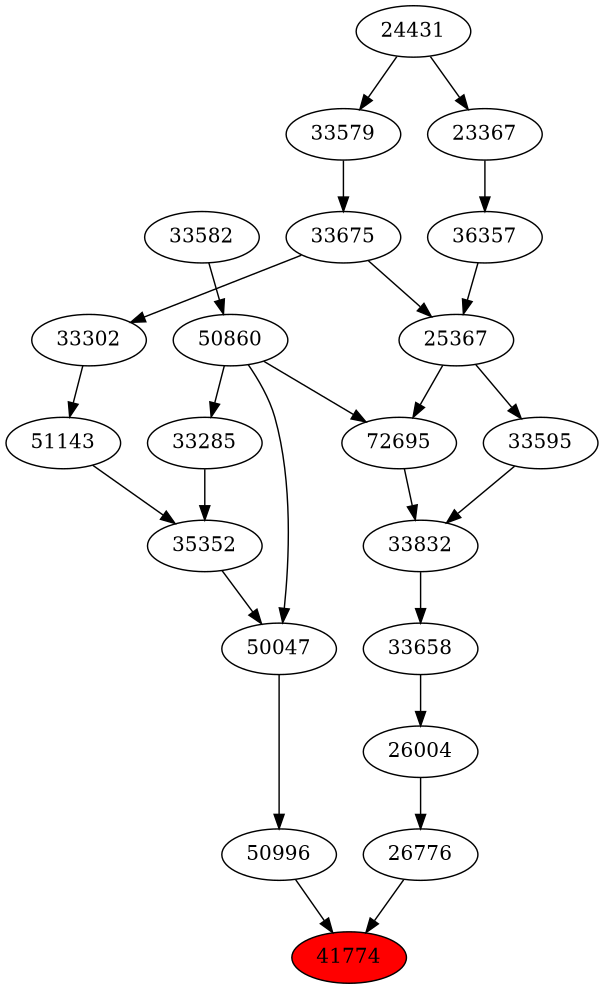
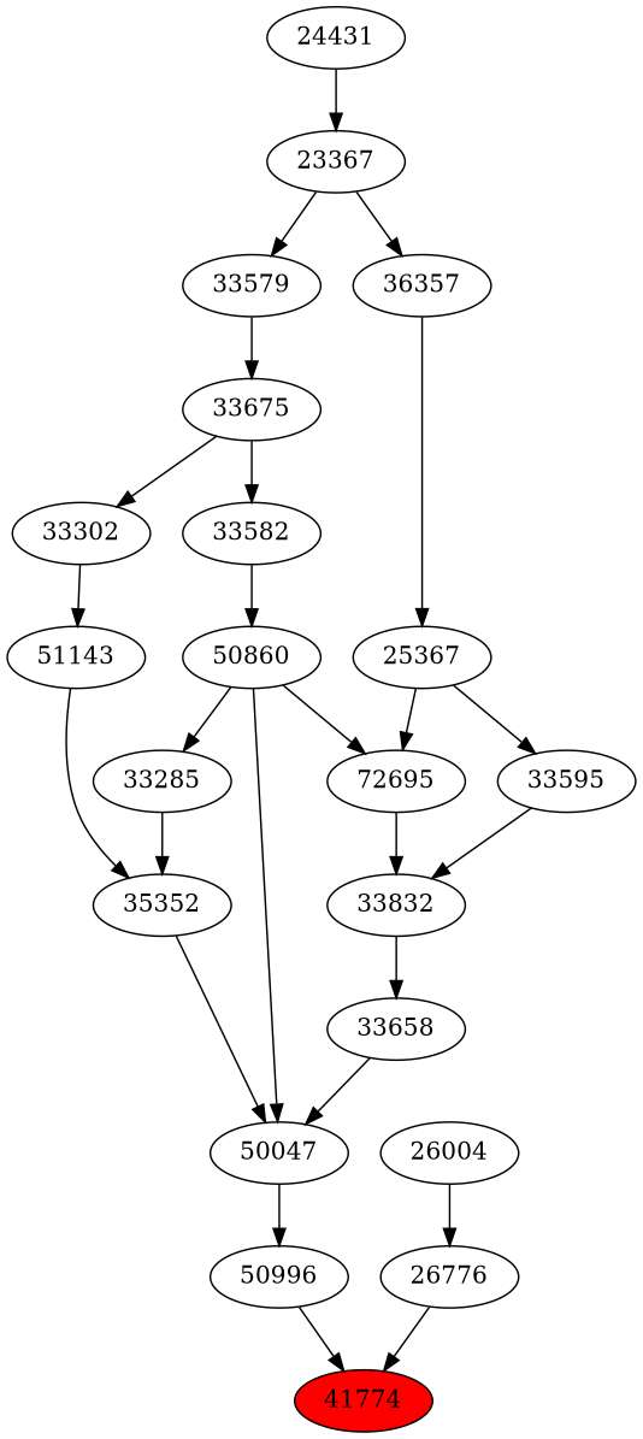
  strict digraph {
    n1 [fillcolor=red label=41774 style=filled]
    n2 [label=50996]
    n3 [label=26776]
    n4 [label=50047]
    n5 [label=26004]
    n6 [label=35352]
    n7 [label=50860]
    n8 [label=33285]
    n9 [label=72695]
    n10 [label=33832]
    n11 [label=33658]
    n12 [label=51143]
    n13 [label=33582]
    n14 [label=33302]
    n15 [label=33675]
    n16 [label=33595]
    n17 [label=33579]
    n18 [label=25367]
    n19 [label=23367]
    n20 [label=36357]
    n21 [label=24431]
    n2 -> n1
    n3 -> n1
    n4 -> n2
    n5 -> n3
    n6 -> n4
    n7 -> n4
    n7 -> n8
    n7 -> n9
    n8 -> n6
    n9 -> n10
    n10 -> n11
-   n11 -> n5
+   n11 -> n4
    n12 -> n6
    n13 -> n7
    n14 -> n12
-   n15 -> n18
+   n15 -> n13
    n15 -> n14
    n16 -> n10
    n17 -> n15
    n18 -> n9
    n18 -> n16
-   n21 -> n17
+   n19 -> n17
    n19 -> n20
    n20 -> n18
    n21 -> n19
  }
